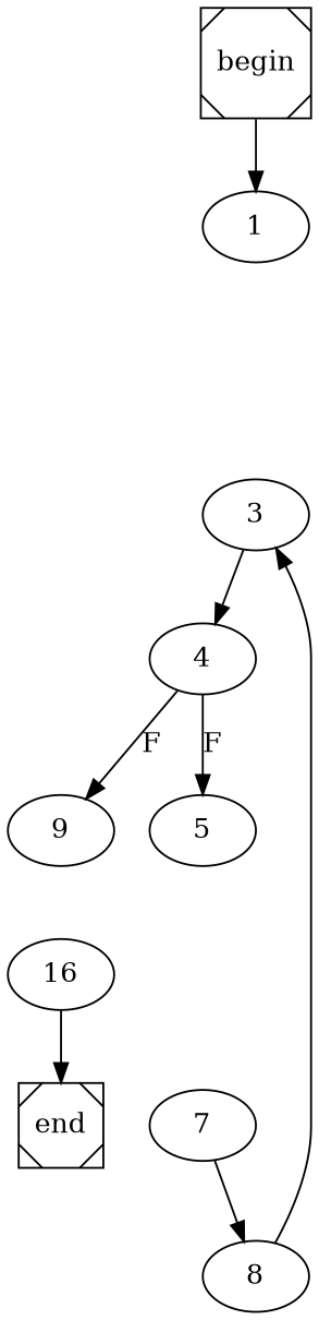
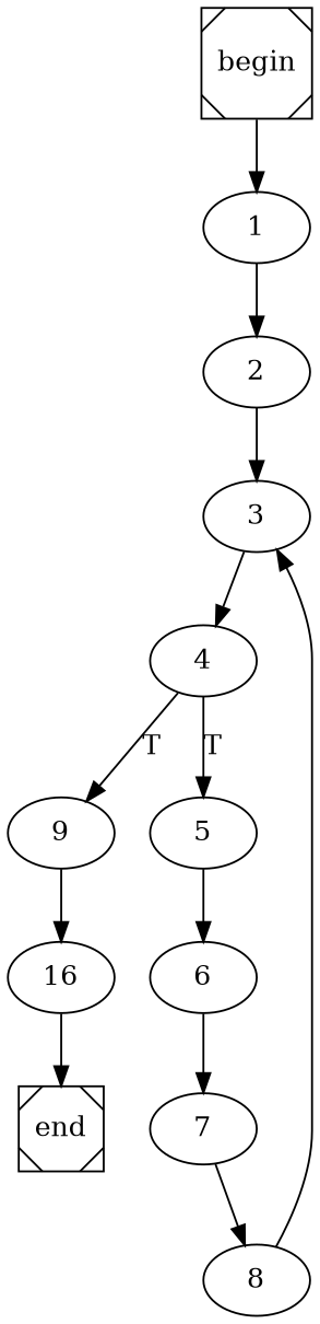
  digraph {
    begin [shape=Msquare]
    1
+   2
    end [shape=Msquare]
    3
    4
    9
    5
    n9 [label=16]
+   6
    7
    8
    begin -> 1
+   1 -> 2
+   2 -> 3
    3 -> 4
-   4 -> 9 [label=F]
-   4 -> 5 [label=F]
+   4 -> 9 [label=T]
+   4 -> 5 [label=T]
+   9 -> n9
+   5 -> 6
    n9 -> end
+   6 -> 7
    7 -> 8
    8 -> 3
  }
